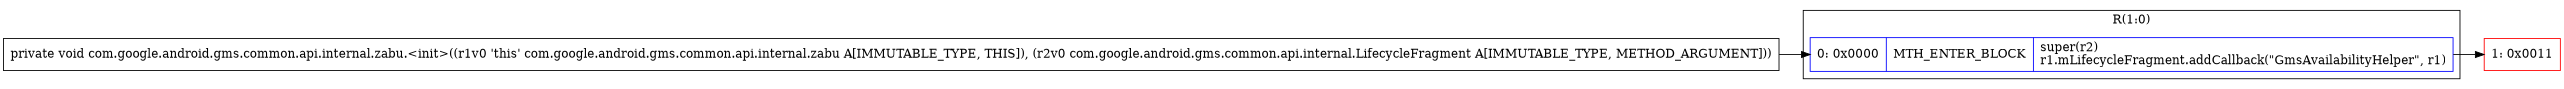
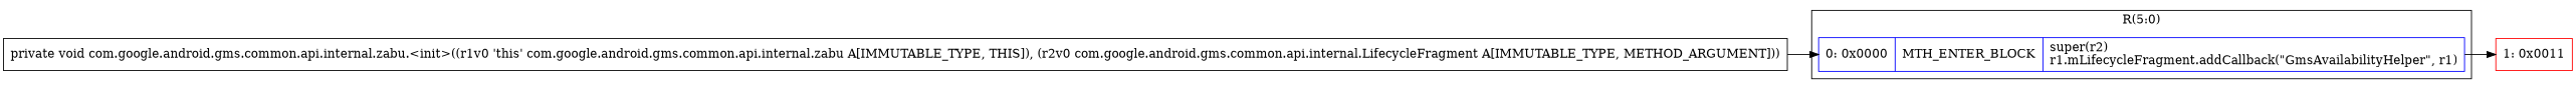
  digraph {
    rankdir=LR
    node [shape=record]
    n1 [color=blue label="{0\:\ 0x0000|MTH_ENTER_BLOCK\l|super(r2)\lr1.mLifecycleFragment.addCallback(\"GmsAvailabilityHelper\", r1)\l}"]
    n2 [color=red label="{1\:\ 0x0011}"]
    n3 [label="{private void com.google.android.gms.common.api.internal.zabu.\<init\>((r1v0 'this' com.google.android.gms.common.api.internal.zabu A[IMMUTABLE_TYPE, THIS]), (r2v0 com.google.android.gms.common.api.internal.LifecycleFragment A[IMMUTABLE_TYPE, METHOD_ARGUMENT])) }"]
    subgraph cluster_1 {
-     label="R(1:0)"
+     label="R(5:0)"
      n1
    }
    n1 -> n2
    n3 -> n1
  }
